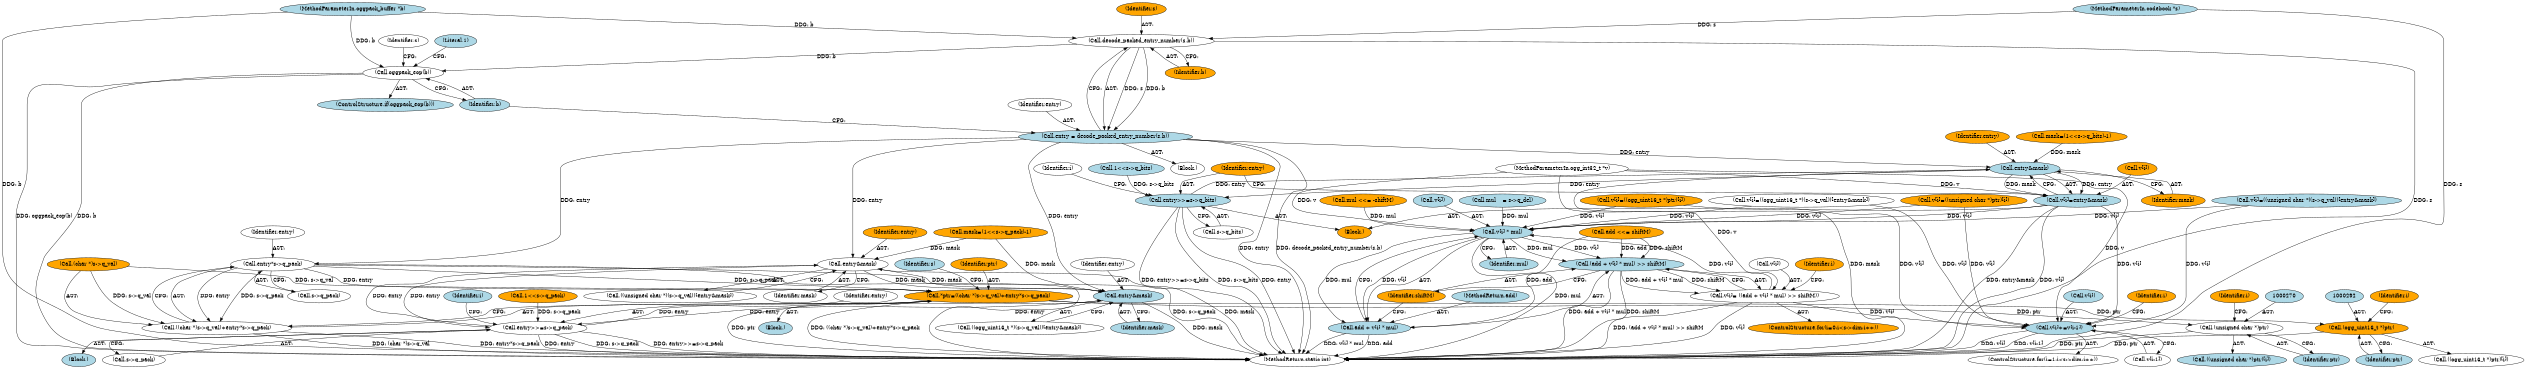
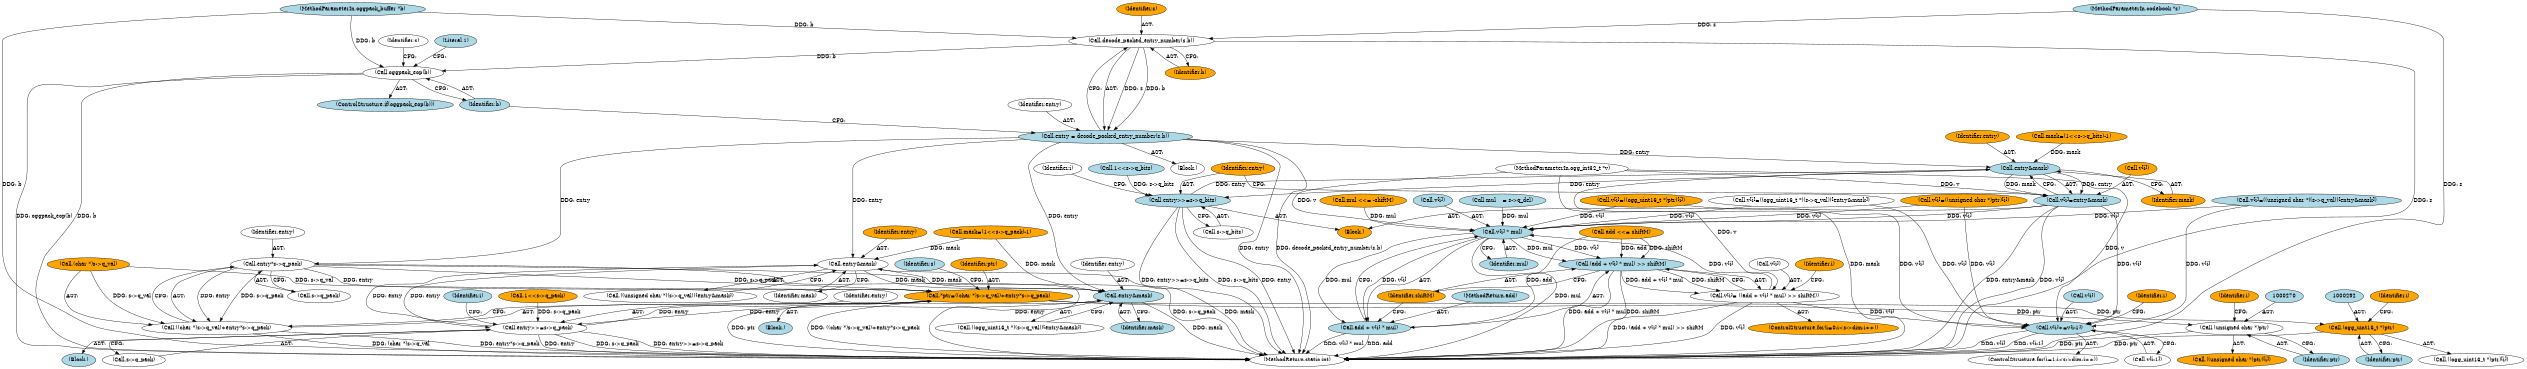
  digraph {
    node [fillcolor=lightblue style=filled]
    n1 [fillcolor=white label="(Call,decode_packed_entry_number(s,b))"]
    n2 [label="(Call,entry = decode_packed_entry_number(s,b))"]
    n3 [fillcolor=white label="(Call,oggpack_eop(b))"]
    n4 [fillcolor=white label="(MethodReturn,static int)"]
    n5 [fillcolor=orange label="(Identifier,b)"]
    n6 [label="(Call,entry&mask)"]
    n7 [fillcolor=white label="(Call,entry&mask)"]
    n8 [label="(Call,entry&mask)"]
    n9 [fillcolor=white label="(Call,entry*s->q_pack)"]
    n10 [fillcolor=white label="(Block,)"]
    n11 [label="(Identifier,b)"]
    n12 [label="(ControlStructure,if(oggpack_eop(b)))"]
    n13 [label="(MethodParameterIn,codebook *s)"]
    n14 [label="(MethodParameterIn,oggpack_buffer *b)"]
    n15 [label="(Call,v[i]=entry&mask)"]
    n16 [label="(Call,entry>>=s->q_bits)"]
    n17 [fillcolor=orange label="(Identifier,mask)"]
    n18 [fillcolor=white label="(Call,entry>>=s->q_pack)"]
    n19 [fillcolor=white label="(Identifier,mask)"]
    n20 [fillcolor=white label="(Call,((unsigned char *)(s->q_val))[entry&mask])"]
    n21 [label="(Identifier,mask)"]
    n22 [fillcolor=white label="(Call,((ogg_uint16_t *)(s->q_val))[entry&mask])"]
    n23 [fillcolor=orange label="(Call,*ptr=((char *)s->q_val)+entry*s->q_pack)"]
    n24 [fillcolor=white label="(Call,((char *)s->q_val)+entry*s->q_pack)"]
    n25 [fillcolor=white label="(Call,s->q_pack)"]
    n26 [label="(Call,v[i] * mul)"]
    n27 [label="(Call,v[i]+=v[i-1])"]
    n28 [fillcolor=orange label="(Block,)"]
    n29 [fillcolor=white label="(Call,s->q_bits)"]
    n30 [label="(Call,(add + v[i] * mul) >> shiftM)"]
    n31 [label="(Call,add + v[i] * mul)"]
    n32 [label="(Identifier,mul)"]
    n33 [fillcolor=white label="(ControlStructure,for(i=1;i<s->dim;i++))"]
    n34 [fillcolor=white label="(Call,v[i-1])"]
    n35 [fillcolor=white label="(Call,v[i]= ((add + v[i] * mul) >> shiftM))"]
    n36 [fillcolor=orange label="(Identifier,shiftM)"]
    n37 [fillcolor=orange label="(ControlStructure,for(i=0;i<s->dim;i++))"]
    n38 [fillcolor=white label="(Call,s->q_pack)"]
    n39 [label="(Block,)"]
    n40 [fillcolor=white label="(Call,(unsigned char *)ptr)"]
    n41 [fillcolor=orange label="(Call,(ogg_uint16_t *)ptr)"]
    n42 [label="(Block,)"]
-   n43 [label="(Call,((unsigned char *)ptr)[i])"]
+   n43 [fillcolor=orange label="(Call,((unsigned char *)ptr)[i])"]
    n44 [label="(Identifier,ptr)"]
    n45 [fillcolor=white label="(Call,((ogg_uint16_t *)ptr)[i])"]
    n46 [label="(Identifier,ptr)"]
    n47 [fillcolor=orange label="(Identifier,i)"]
    n48 [label="(Identifier,s)"]
    n49 [fillcolor=orange label="(Identifier,i)"]
    n50 [fillcolor=orange label="(Call,v[i])"]
    n51 [fillcolor=white label="(Call,v[i])"]
    n52 [label="(Identifier,i)"]
    n53 [label="(Call,mul    = s->q_del)"]
    n54 [fillcolor=orange label="(Call,(char *)s->q_val)"]
    n55 [fillcolor=white label="(Identifier,entry)"]
    n56 [fillcolor=orange label="(Identifier,entry)"]
    n57 [fillcolor=white label="(Identifier,entry)"]
    n58 [label="(MethodReturn,add)"]
    n59 [fillcolor=white label="(Identifier,entry)"]
    n60 [fillcolor=white label="(Identifier,i)"]
    n61 [fillcolor=orange label="(Identifier,s)"]
    n62 [fillcolor=orange label="(Identifier,ptr)"]
    n63 [fillcolor=orange label="(Call,1<<s->q_pack)"]
    n64 [fillcolor=orange label="(Call,mask=(1<<s->q_pack)-1)"]
    n65 [fillcolor=white label="(Call,v[i]=((ogg_uint16_t *)(s->q_val))[entry&mask])"]
    n66 [label="(Call,v[i]=((unsigned char *)(s->q_val))[entry&mask])"]
    n67 [fillcolor=white label="(Identifier,entry)"]
    n68 [fillcolor=white label="(Identifier,s)"]
    n69 [fillcolor=orange label="(Call,v[i]=((ogg_uint16_t *)ptr)[i])"]
    n70 [fillcolor=white label="(MethodParameterIn,ogg_int32_t *v)"]
    n71 [label="(Literal,1)"]
    n72 [fillcolor=orange label="(Identifier,i)"]
    n73 [fillcolor=orange label="(Call,mul <<= -shiftM)"]
    n74 [label="(Call,1<<s->q_bits)"]
    n75 [fillcolor=orange label="(Call,add <<= shiftM)"]
    n76 [label="(Call,v[i])"]
    n77 [fillcolor=orange label="(Call,mask=(1<<s->q_bits)-1)"]
    n78 [label="(Call,v[i])"]
    n79 [fillcolor=orange label="(Call,v[i]=((unsigned char *)ptr)[i])"]
    n80 [fillcolor=orange label="(Identifier,entry)"]
    n81 [fillcolor=orange label="(Identifier,entry)"]
    n82 [fillcolor=orange label="(Identifier,i)"]
    1000270
    1000292
    n1 -> n2 [label="AST: "]
    n1 -> n2 [label="DDG: s"]
    n1 -> n2 [label="DDG: b"]
    n1 -> n3 [label="DDG: b"]
    n1 -> n4 [label="DDG: s"]
    n1 -> n5 [label="CFG: "]
    n2 -> n1 [label="CFG: "]
    n2 -> n4 [label="DDG: entry"]
    n2 -> n4 [label="DDG: decode_packed_entry_number(s,b)"]
    n2 -> n6 [label="DDG: entry"]
    n2 -> n7 [label="DDG: entry"]
    n2 -> n8 [label="DDG: entry"]
    n2 -> n9 [label="DDG: entry"]
    n2 -> n10 [label="AST: "]
    n3 -> n4 [label="DDG: b"]
    n3 -> n4 [label="DDG: oggpack_eop(b)"]
    n3 -> n11 [label="CFG: "]
    n3 -> n12 [label="AST: "]
    n5 -> n1 [label="AST: "]
    n6 -> n4 [label="DDG: mask"]
    n6 -> n15 [label="AST: "]
    n6 -> n15 [label="DDG: entry"]
    n6 -> n15 [label="DDG: mask"]
    n6 -> n16 [label="DDG: entry"]
    n6 -> n17 [label="CFG: "]
    n7 -> n4 [label="DDG: mask"]
    n7 -> n8 [label="DDG: mask"]
    n7 -> n18 [label="DDG: entry"]
    n7 -> n19 [label="CFG: "]
    n7 -> n20 [label="AST: "]
    n8 -> n4 [label="DDG: mask"]
    n8 -> n7 [label="DDG: mask"]
    n8 -> n18 [label="DDG: entry"]
    n8 -> n21 [label="CFG: "]
    n8 -> n22 [label="AST: "]
    n9 -> n4 [label="DDG: entry"]
    n9 -> n4 [label="DDG: s->q_pack"]
    n9 -> n23 [label="DDG: entry"]
    n9 -> n23 [label="DDG: s->q_pack"]
    n9 -> n24 [label="AST: "]
    n9 -> n24 [label="DDG: entry"]
    n9 -> n24 [label="DDG: s->q_pack"]
    n9 -> n25 [label="CFG: "]
    n11 -> n2 [label="CFG: "]
    n11 -> n3 [label="AST: "]
    n13 -> n1 [label="DDG: s"]
    n13 -> n4 [label="DDG: s"]
    n14 -> n1 [label="DDG: b"]
    n14 -> n3 [label="DDG: b"]
    n14 -> n4 [label="DDG: b"]
    n15 -> n4 [label="DDG: v[i]"]
    n15 -> n4 [label="DDG: entry&mask"]
    n15 -> n6 [label="CFG: "]
    n15 -> n26 [label="DDG: v[i]"]
    n15 -> n27 [label="DDG: v[i]"]
    n15 -> n28 [label="AST: "]
    n16 -> n4 [label="DDG: s->q_bits"]
    n16 -> n4 [label="DDG: entry"]
    n16 -> n4 [label="DDG: entry>>=s->q_bits"]
    n16 -> n6 [label="DDG: entry"]
    n16 -> n28 [label="AST: "]
    n16 -> n29 [label="CFG: "]
    n17 -> n6 [label="AST: "]
    n18 -> n4 [label="DDG: entry"]
    n18 -> n4 [label="DDG: s->q_pack"]
    n18 -> n4 [label="DDG: entry>>=s->q_pack"]
    n18 -> n7 [label="DDG: entry"]
    n18 -> n8 [label="DDG: entry"]
    n18 -> n38 [label="CFG: "]
    n18 -> n39 [label="AST: "]
    n19 -> n7 [label="AST: "]
    n20 -> n7 [label="CFG: "]
    n21 -> n8 [label="AST: "]
    n22 -> n8 [label="CFG: "]
    n23 -> n4 [label="DDG: ((char *)s->q_val)+entry*s->q_pack"]
    n23 -> n4 [label="DDG: ptr"]
    n23 -> n24 [label="CFG: "]
    n23 -> n40 [label="DDG: ptr"]
    n23 -> n41 [label="DDG: ptr"]
    n23 -> n42 [label="AST: "]
    n24 -> n4 [label="DDG: (char *)s->q_val"]
    n24 -> n4 [label="DDG: entry*s->q_pack"]
    n24 -> n9 [label="CFG: "]
    n24 -> n23 [label="AST: "]
    n25 -> n9 [label="AST: "]
    n26 -> n4 [label="DDG: mul"]
    n26 -> n30 [label="DDG: v[i]"]
    n26 -> n30 [label="DDG: mul"]
    n26 -> n31 [label="AST: "]
    n26 -> n31 [label="DDG: v[i]"]
    n26 -> n31 [label="DDG: mul"]
    n26 -> n32 [label="CFG: "]
    n27 -> n4 [label="DDG: v[i]"]
    n27 -> n4 [label="DDG: v[i-1]"]
    n27 -> n33 [label="AST: "]
    n27 -> n34 [label="CFG: "]
    n29 -> n16 [label="AST: "]
    n30 -> n4 [label="DDG: add + v[i] * mul"]
    n30 -> n4 [label="DDG: shiftM"]
    n30 -> n35 [label="AST: "]
    n30 -> n35 [label="DDG: add + v[i] * mul"]
    n30 -> n35 [label="DDG: shiftM"]
    n30 -> n36 [label="CFG: "]
    n31 -> n4 [label="DDG: v[i] * mul"]
    n31 -> n4 [label="DDG: add"]
    n31 -> n26 [label="CFG: "]
    n31 -> n30 [label="AST: "]
    n32 -> n26 [label="AST: "]
    n34 -> n27 [label="AST: "]
    n35 -> n4 [label="DDG: v[i]"]
    n35 -> n4 [label="DDG: (add + v[i] * mul) >> shiftM"]
    n35 -> n26 [label="DDG: v[i]"]
    n35 -> n27 [label="DDG: v[i]"]
    n35 -> n30 [label="CFG: "]
    n35 -> n37 [label="AST: "]
    n36 -> n30 [label="AST: "]
    n36 -> n31 [label="CFG: "]
    n38 -> n18 [label="AST: "]
    n40 -> n4 [label="DDG: ptr"]
    n40 -> n43 [label="AST: "]
    n40 -> n44 [label="CFG: "]
    n41 -> n4 [label="DDG: ptr"]
    n41 -> n45 [label="AST: "]
    n41 -> n46 [label="CFG: "]
    n44 -> n40 [label="AST: "]
    n46 -> n41 [label="AST: "]
    n47 -> n27 [label="CFG: "]
    n48 -> n23 [label="CFG: "]
    n49 -> n40 [label="CFG: "]
    n50 -> n15 [label="AST: "]
    n51 -> n35 [label="AST: "]
    n52 -> n18 [label="CFG: "]
    n53 -> n26 [label="DDG: mul"]
    n54 -> n23 [label="DDG: s->q_val"]
    n54 -> n24 [label="AST: "]
    n54 -> n24 [label="DDG: s->q_val"]
    n55 -> n2 [label="AST: "]
    n56 -> n15 [label="CFG: "]
    n56 -> n16 [label="AST: "]
    n57 -> n9 [label="AST: "]
    n58 -> n31 [label="AST: "]
    n59 -> n8 [label="AST: "]
    n60 -> n16 [label="CFG: "]
    n61 -> n1 [label="AST: "]
    n62 -> n23 [label="AST: "]
    n63 -> n18 [label="DDG: s->q_pack"]
    n64 -> n7 [label="DDG: mask"]
    n64 -> n8 [label="DDG: mask"]
    n65 -> n26 [label="DDG: v[i]"]
    n65 -> n27 [label="DDG: v[i]"]
    n66 -> n26 [label="DDG: v[i]"]
    n66 -> n27 [label="DDG: v[i]"]
    n67 -> n18 [label="AST: "]
    n68 -> n3 [label="CFG: "]
    n69 -> n26 [label="DDG: v[i]"]
    n69 -> n27 [label="DDG: v[i]"]
    n70 -> n15 [label="DDG: v"]
    n70 -> n26 [label="DDG: v"]
    n70 -> n27 [label="DDG: v"]
    n70 -> n35 [label="DDG: v"]
    n71 -> n3 [label="CFG: "]
    n72 -> n41 [label="CFG: "]
    n73 -> n26 [label="DDG: mul"]
    n74 -> n16 [label="DDG: s->q_bits"]
    n75 -> n30 [label="DDG: add"]
    n75 -> n30 [label="DDG: shiftM"]
    n75 -> n31 [label="DDG: add"]
    n76 -> n26 [label="AST: "]
    n77 -> n6 [label="DDG: mask"]
    n78 -> n27 [label="AST: "]
    n79 -> n26 [label="DDG: v[i]"]
    n79 -> n27 [label="DDG: v[i]"]
    n80 -> n6 [label="AST: "]
    n81 -> n7 [label="AST: "]
    n82 -> n35 [label="CFG: "]
    1000270 -> n40 [label="AST: "]
    1000292 -> n41 [label="AST: "]
  }
